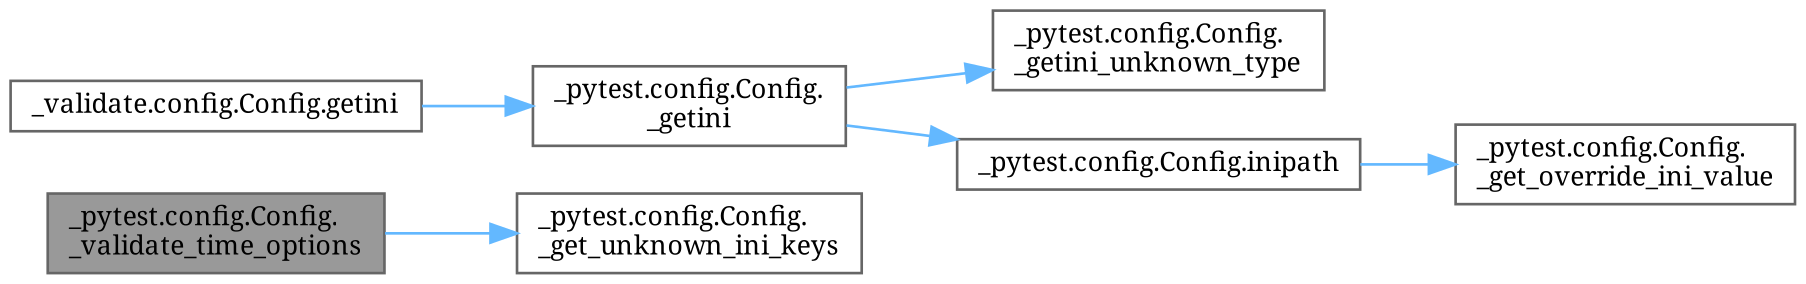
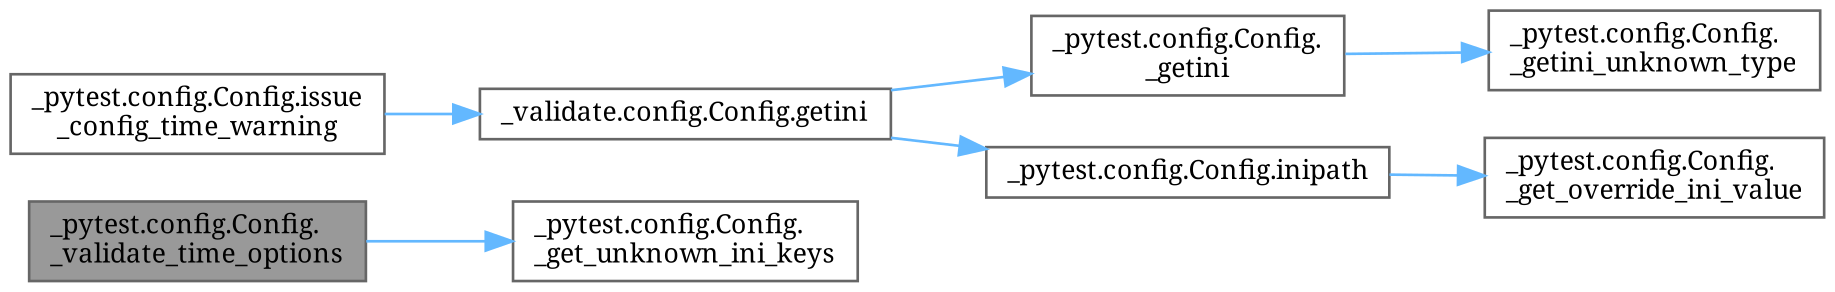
  digraph {
    fontname="Noto Serif"
    rankdir=LR
    node [color=grey40 fillcolor=white fontname="Noto Serif" fontsize=10 shape=box style=filled]
    edge [color=steelblue1 fontname="Noto Serif" fontsize=10 labelfontname=Helvetica labelfontsize=10 style=solid]
    n1 [color=gray40 fillcolor=grey60 fontcolor=black height=0.2 label="_pytest.config.Config.\l_validate_time_options" width=0.4]
    n2 [height=0.2 label="_pytest.config.Config.\l_get_unknown_ini_keys" width=0.4]
+   n3 [height=0.2 label="_pytest.config.Config.issue\l_config_time_warning" width=0.4]
    n4 [height=0.2 label="_validate.config.Config.getini" width=0.4]
    n5 [height=0.2 label="_pytest.config.Config.\l_getini" width=0.4]
    n6 [height=0.2 label="_pytest.config.Config.\l_getini_unknown_type" width=0.4]
    n7 [height=0.2 label="_pytest.config.Config.inipath" width=0.4]
    n8 [height=0.2 label="_pytest.config.Config.\l_get_override_ini_value" width=0.4]
    n1 -> n2
+   n3 -> n4
    n4 -> n5
    n5 -> n6
-   n5 -> n7
+   n4 -> n7
    n7 -> n8
  }
